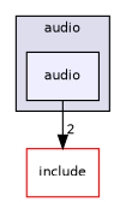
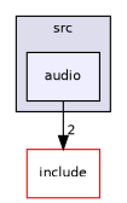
  digraph {
    compound=true
    node [fontname=Helvetica fontsize=10 shape=box style=filled]
    n1 [fillcolor="#eeeeff" label=audio pencolor=black]
    n2 [color=red fillcolor=white label=include]
    subgraph cluster_1 {
      bgcolor="#ddddee"
      fontname=Helvetica
      fontsize=10
-     label=audio
+     label=src
      pencolor=black
      n1
    }
    n1 -> n2 [headlabel=2 labeldistance=1.5 labelfontname=Helvetica labelfontsize=10]
  }
